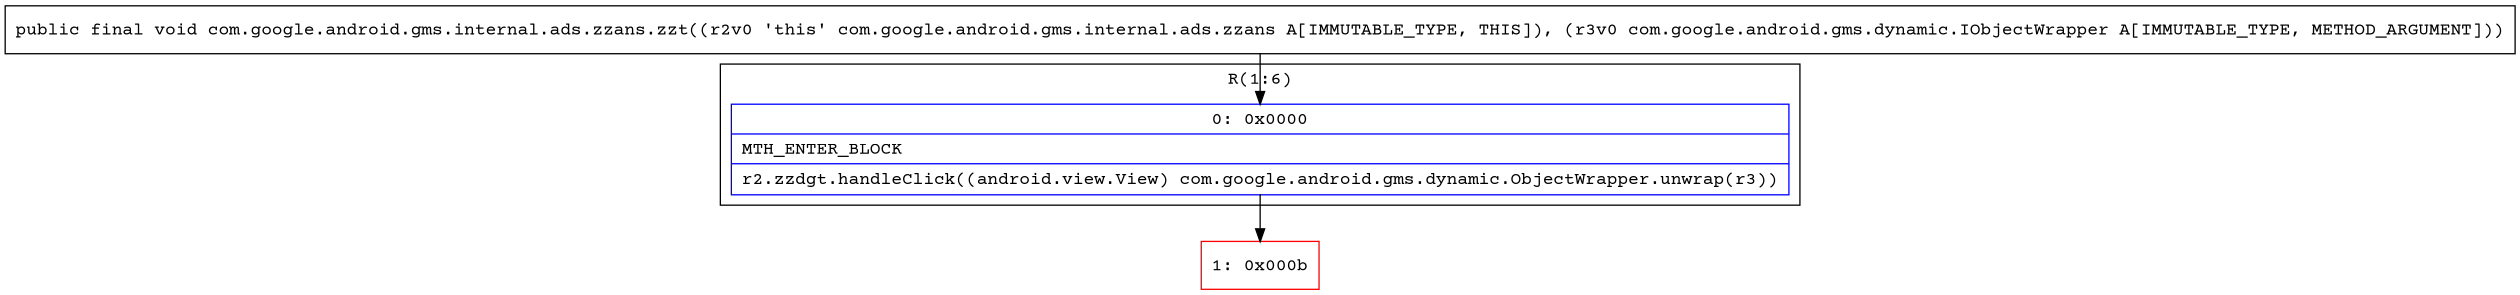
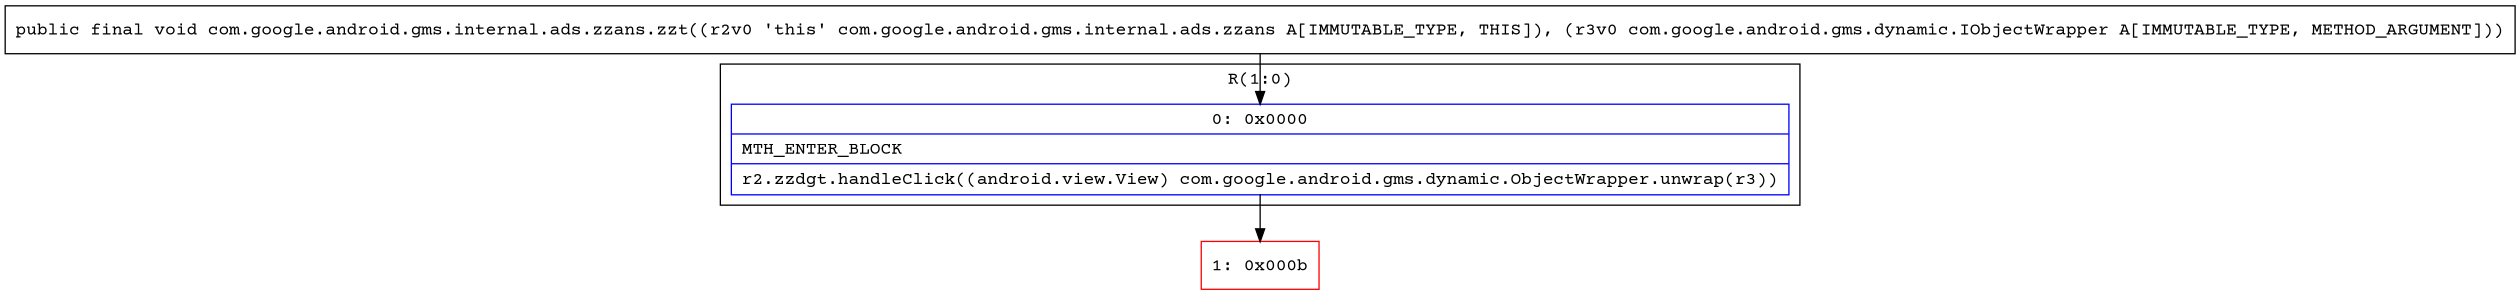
  digraph {
    fontname="Courier Prime"
    node [shape=record fontname="Courier Prime"]
    edge [fontname="Courier Prime"]
    n1 [color=blue label="{0\:\ 0x0000|MTH_ENTER_BLOCK\l|r2.zzdgt.handleClick((android.view.View) com.google.android.gms.dynamic.ObjectWrapper.unwrap(r3))\l}"]
    n2 [color=red label="{1\:\ 0x000b}"]
    n3 [label="{public final void com.google.android.gms.internal.ads.zzans.zzt((r2v0 'this' com.google.android.gms.internal.ads.zzans A[IMMUTABLE_TYPE, THIS]), (r3v0 com.google.android.gms.dynamic.IObjectWrapper A[IMMUTABLE_TYPE, METHOD_ARGUMENT])) }"]
    subgraph cluster_1 {
-     label="R(1:6)"
+     label="R(1:0)"
      n1
    }
    n1 -> n2
    n3 -> n1
  }
